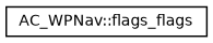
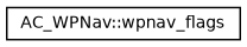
  digraph {
    rankdir=LR
-   n1 [color=black fillcolor=white fontname=Helvetica fontsize=10 height=0.2 label="AC_WPNav::flags_flags" shape=record style=filled width=0.4]
+   n1 [color=black fillcolor=white fontname=Helvetica fontsize=10 height=0.2 label="AC_WPNav::wpnav_flags" shape=record style=filled width=0.4]
  }
